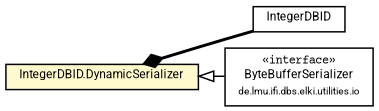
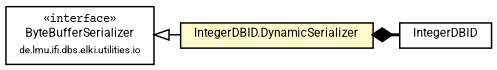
  digraph {
    fontname="Courier Prime"
    nodesep=0.15
    rankdir=LR
    ranksep=0.25
    node [fontcolor=black fontname="Courier Prime" fontsize=8 margin=0 shape=plaintext]
    edge [color=black dir=back fontname="Courier Prime" fontsize=7 labelfontname=Roboto labelfontsize=7]
    n1 [height=0 label=<<table title="de.lmu.ifi.dbs.elki.database.ids.integer.IntegerDBID" border="0" cellborder="1" cellspacing="0" cellpadding="2" href="IntegerDBID.html" target="_parent"> 		<tr><td><table border="0" cellspacing="0" cellpadding="1"> 		<tr><td align="center" balign="center"> <font face="Roboto">IntegerDBID</font> </td></tr> 		</table></td></tr> 		</table>> width=0]
    n2 [height=0 label=<<table title="de.lmu.ifi.dbs.elki.database.ids.integer.IntegerDBID.DynamicSerializer" border="0" cellborder="1" cellspacing="0" cellpadding="2" bgcolor="lemonChiffon" href="IntegerDBID.DynamicSerializer.html" target="_parent"> 		<tr><td><table border="0" cellspacing="0" cellpadding="1"> 		<tr><td align="center" balign="center"> <font face="Roboto">IntegerDBID.DynamicSerializer</font> </td></tr> 		</table></td></tr> 		</table>> width=0]
    n3 [height=0 label=<<table title="de.lmu.ifi.dbs.elki.utilities.io.ByteBufferSerializer" border="0" cellborder="1" cellspacing="0" cellpadding="2" href="../../../utilities/io/ByteBufferSerializer.html" target="_parent"> 		<tr><td><table border="0" cellspacing="0" cellpadding="1"> 		<tr><td align="center" balign="center"> &#171;interface&#187; </td></tr> 		<tr><td align="center" balign="center"> <font face="Roboto">ByteBufferSerializer</font> </td></tr> 		<tr><td align="center" balign="center"> <font face="Roboto" point-size="7.0">de.lmu.ifi.dbs.elki.utilities.io</font> </td></tr> 		</table></td></tr> 		</table>> width=0]
    n2 -> n1 [arrowhead=none arrowtail=diamond style=bold weight=6]
-   n2 -> n3 [arrowtail=empty style=solid weight=9]
+   n3 -> n2 [arrowtail=empty style=solid weight=9]
  }
